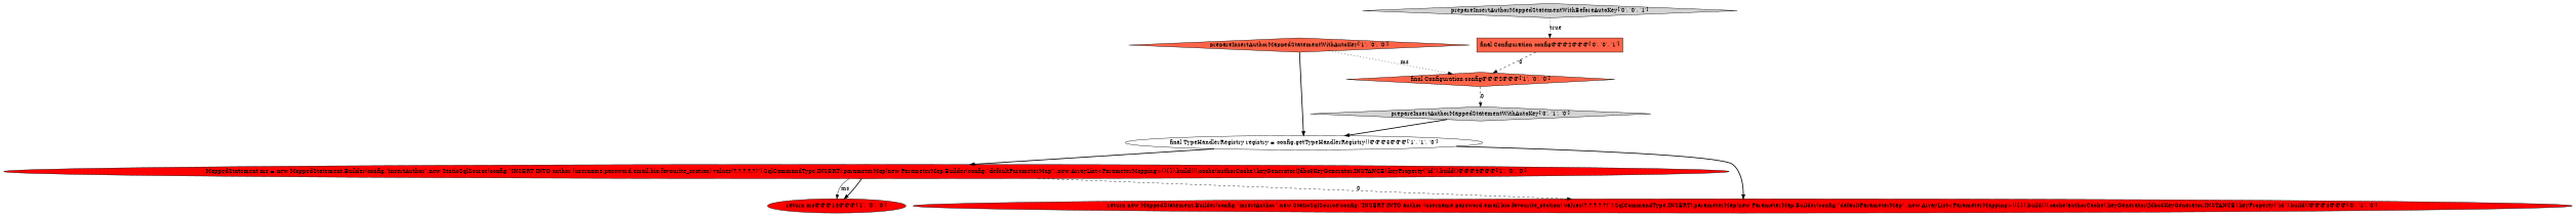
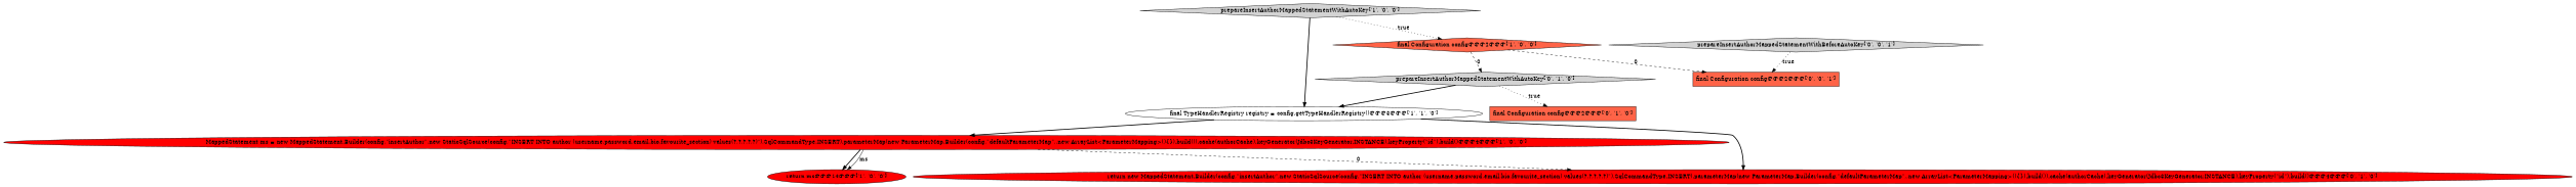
  digraph {
    node [fillcolor=red shape=ellipse style=filled]
    edge [style=bold]
    n1 [label="return ms@@@14@@@['1', '0', '0']"]
    n2 [label="MappedStatement ms = new MappedStatement.Builder(config,\"insertAuthor\",new StaticSqlSource(config,\"INSERT INTO author (username,password,email,bio,favourite_section) values(?,?,?,?,?)\"),SqlCommandType.INSERT).parameterMap(new ParameterMap.Builder(config,\"defaultParameterMap\",,new ArrayList<ParameterMapping>(){}).build()).cache(authorCache).keyGenerator(Jdbc3KeyGenerator.INSTANCE).keyProperty(\"id\").build()@@@4@@@['1', '0', '0']"]
    n3 [label="return new MappedStatement.Builder(config,\"insertAuthor\",new StaticSqlSource(config,\"INSERT INTO author (username,password,email,bio,favourite_section) values(?,?,?,?,?)\"),SqlCommandType.INSERT).parameterMap(new ParameterMap.Builder(config,\"defaultParameterMap\",,new ArrayList<ParameterMapping>(){}).build()).cache(authorCache).keyGenerator(Jdbc3KeyGenerator.INSTANCE).keyProperty(\"id\").build()@@@4@@@['0', '1', '0']"]
-   n5 [fillcolor=tomato label="prepareInsertAuthorMappedStatementWithAutoKey['1', '0', '0']" shape=diamond]
+   n4 [fillcolor=tomato label="final Configuration config@@@2@@@['0', '1', '0']" shape=box]
+   n5 [fillcolor=lightgray label="prepareInsertAuthorMappedStatementWithAutoKey['1', '0', '0']" shape=diamond]
    n6 [fillcolor=tomato label="final Configuration config@@@2@@@['1', '0', '0']" shape=diamond]
    n7 [fillcolor=white label="final TypeHandlerRegistry registry = config.getTypeHandlerRegistry()@@@3@@@['1', '1', '0']"]
    n8 [fillcolor=tomato label="final Configuration config@@@2@@@['0', '0', '1']" shape=box]
    n9 [fillcolor=lightgray label="prepareInsertAuthorMappedStatementWithAutoKey['0', '1', '0']" shape=diamond]
    n10 [fillcolor=lightgray label="prepareInsertAuthorMappedStatementWithBeforeAutoKey['0', '0', '1']" shape=diamond]
    n2 -> n1
    n2 -> n1 [label=ms style=solid]
    n2 -> n3 [label=0 style=dashed]
-   n5 -> n6 [label=ms style=dotted]
+   n5 -> n6 [label=true style=dotted]
    n5 -> n7
-   n8 -> n6 [label=0 style=dashed]
+   n6 -> n8 [label=0 style=dashed]
    n6 -> n9 [label=0 style=dashed]
    n7 -> n2
    n7 -> n3
+   n9 -> n4 [label=true style=dotted]
    n9 -> n7
    n10 -> n8 [label=true style=dotted]
  }
